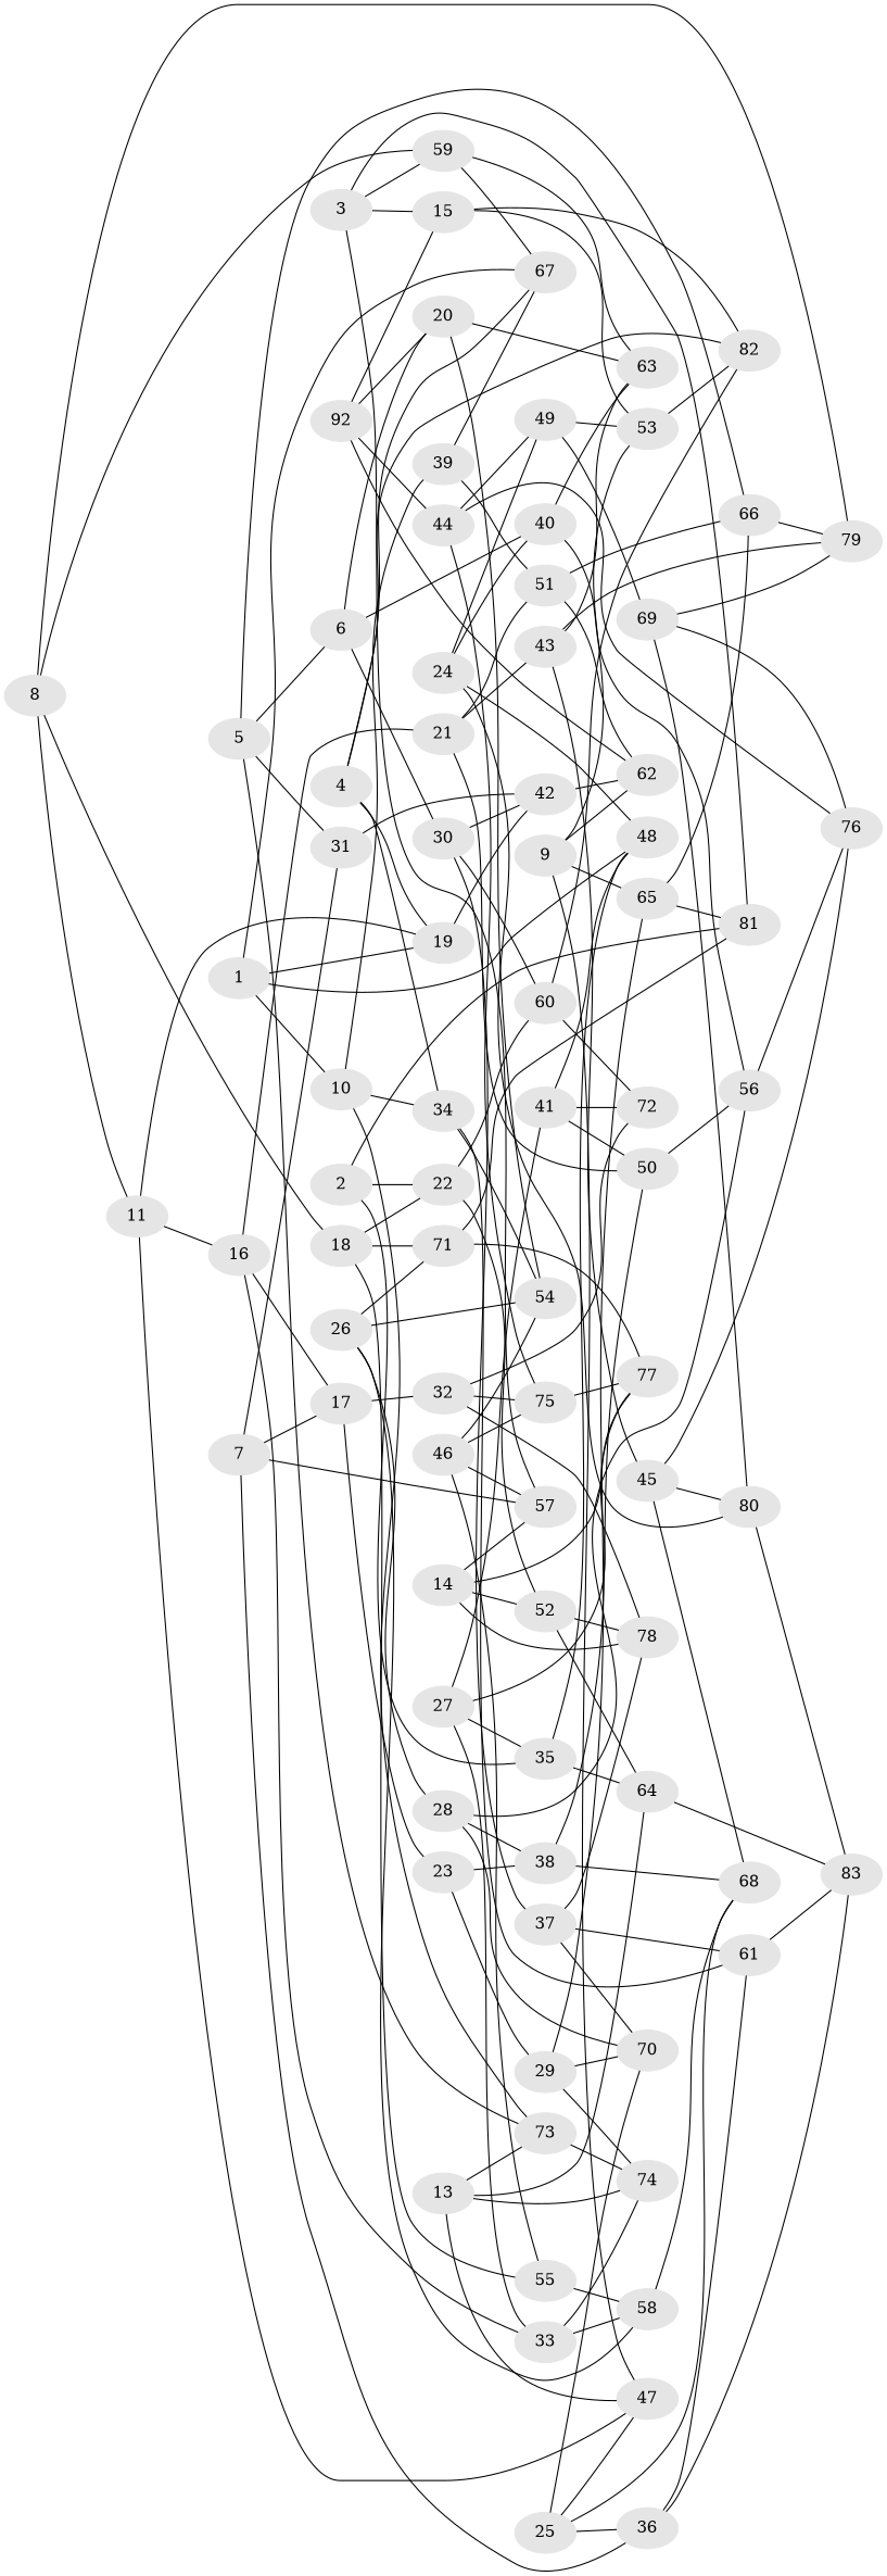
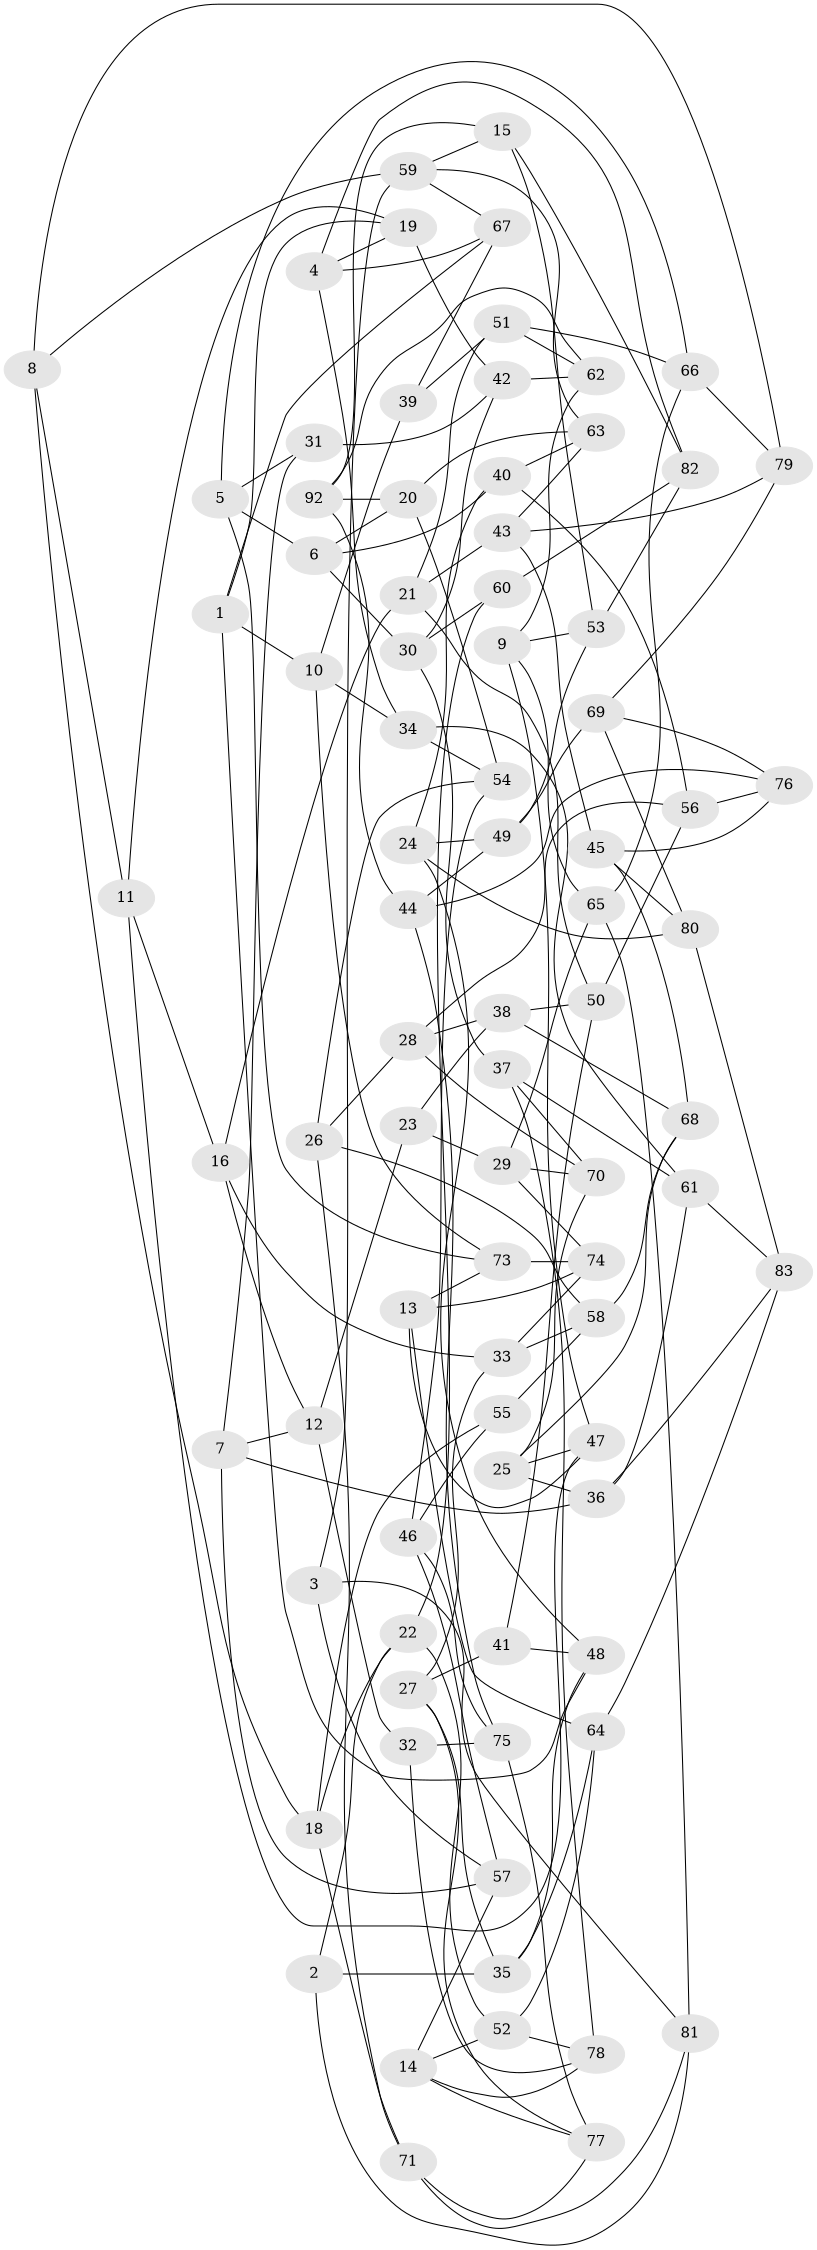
  graph {
    rankdir=LR
    node [color=gray90 style=filled]
    1
    10
    19
    48
    67
    34
    73
    39
    42
    2
    22
    35
    81
    52
    60
    64
    3
    15
    57
    59
    82
    53
    63
    4
    54
    61
    5
    6
    31
    66
    20
    30
    40
    79
    74
    37
    56
    7
-   17
+   17 [label=12]
    36
    23
    32
    83
    8
    11
    18
    47
    16
    55
    71
    9
    62
    65
    51
    21
    33
    n57 [label=92]
    44
    49
    75
    76
    13
    14
    77
    78
    43
    50
    58
    29
    38
-   72
    45
    70
    68
    24
    80
    69
    25
    26
    28
    27
    41
    46
    1 -- 10
    1 -- 19
    1 -- 48
    1 -- 67
    10 -- 34
    10 -- 73
    10 -- 39
    19 -- 42
    34 -- 54
    34 -- 61
    73 -- 74
    39 -- 67
    39 -- 51
    42 -- 62
    2 -- 22
    2 -- 35
    2 -- 81
    22 -- 52
    22 -- 60
    35 -- 48
    35 -- 64
    52 -- 64
    52 -- 78
    60 -- 82
-   60 -- 72
    64 -- 83
    3 -- 81
-   3 -- 15
+   59 -- 15
    3 -- 57
    3 -- 59
    15 -- 82
    15 -- 53
    59 -- 67
    59 -- 63
    53 -- 82
    4 -- 19
    4 -- 67
    4 -- 34
    4 -- 82
    61 -- 83
    5 -- 73
    5 -- 6
    5 -- 31
    5 -- 66
    6 -- 20
    6 -- 30
    6 -- 40
    31 -- 42
    66 -- 79
    20 -- 63
    20 -- 54
    30 -- 42
    30 -- 60
    30 -- 37
    40 -- 63
    40 -- 56
    37 -- 61
    37 -- 78
    37 -- 70
    56 -- 76
    7 -- 57
    7 -- 31
    7 -- 17
    7 -- 36
    17 -- 23
    17 -- 32
    36 -- 61
    36 -- 83
    23 -- 29
    23 -- 38
    32 -- 75
    32 -- 78
-   32 -- 72
    8 -- 59
    8 -- 79
    8 -- 11
    8 -- 18
    11 -- 19
    11 -- 47
    11 -- 16
    18 -- 22
    18 -- 55
    18 -- 71
    16 -- 17
    16 -- 21
    16 -- 33
    55 -- 58
    71 -- 81
    71 -- 77
    9 -- 53
    9 -- 47
    9 -- 62
    9 -- 65
    65 -- 81
    65 -- 66
    51 -- 66
    51 -- 62
    21 -- 51
    21 -- 43
    21 -- 50
    33 -- 74
    33 -- 58
    n57 -- 15
    n57 -- 20
    n57 -- 62
    n57 -- 44
    44 -- 49
    44 -- 75
    44 -- 76
    49 -- 53
    49 -- 69
    75 -- 77
    13 -- 73
    13 -- 64
    13 -- 74
    13 -- 47
    14 -- 52
    14 -- 57
    14 -- 77
    14 -- 78
    43 -- 63
    43 -- 79
    43 -- 45
    50 -- 56
    58 -- 68
    29 -- 74
    29 -- 65
    29 -- 70
    38 -- 50
    38 -- 68
    45 -- 76
    45 -- 68
    45 -- 80
    24 -- 48
    24 -- 40
    24 -- 49
    24 -- 80
    80 -- 83
    69 -- 79
    69 -- 76
    69 -- 80
    25 -- 36
    25 -- 47
    25 -- 70
    25 -- 68
    26 -- 54
    26 -- 71
    26 -- 58
    26 -- 28
    28 -- 56
    28 -- 38
    28 -- 70
    27 -- 35
    27 -- 33
    27 -- 77
    27 -- 41
    41 -- 48
    41 -- 50
-   41 -- 72
    46 -- 57
    46 -- 54
    46 -- 55
    46 -- 75
  }
